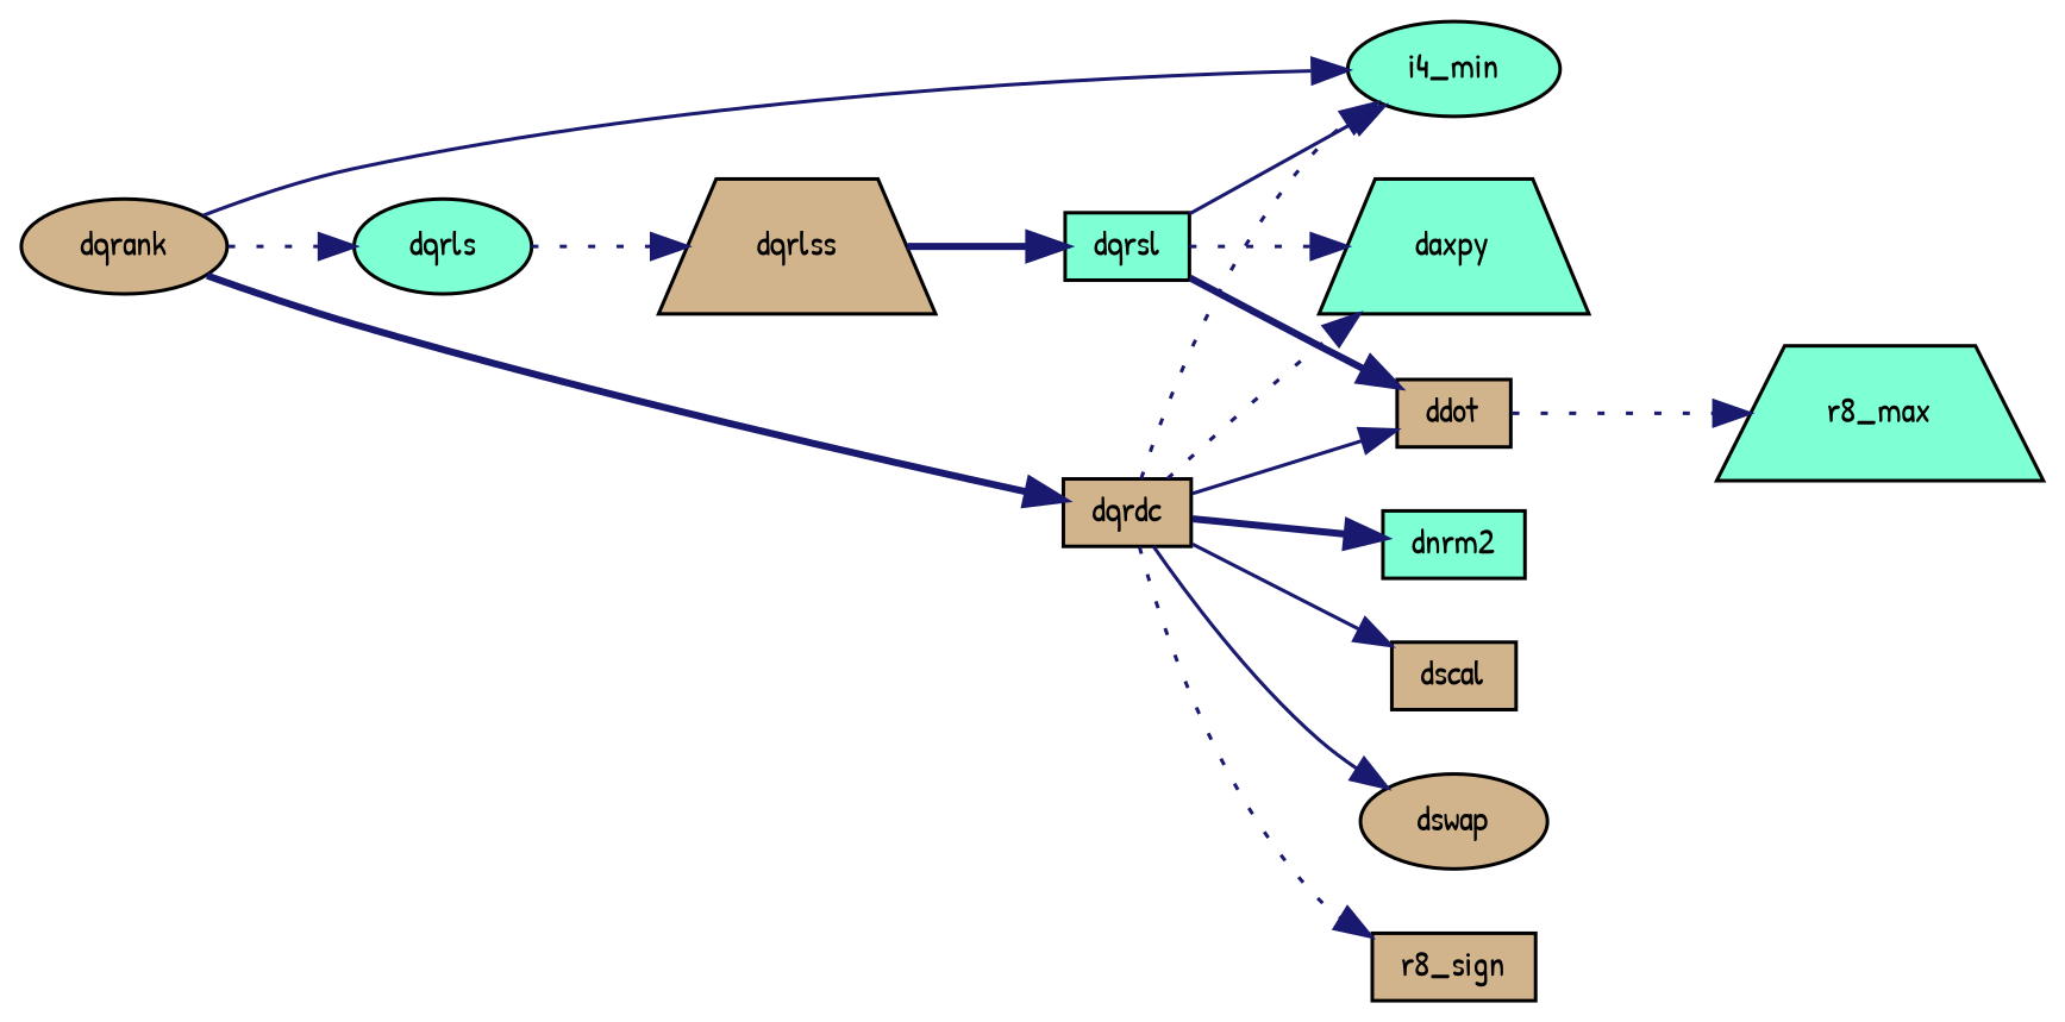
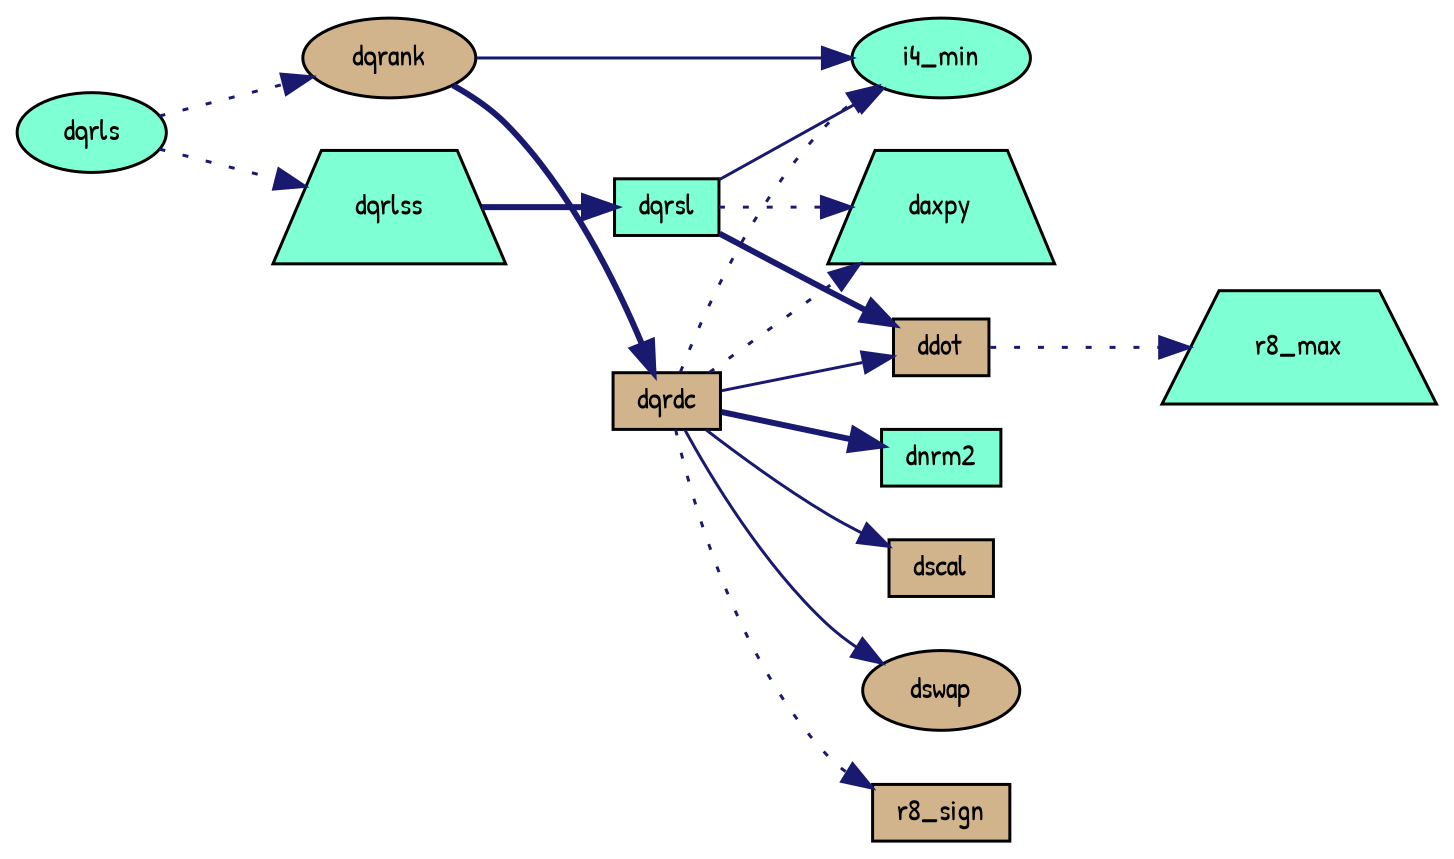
  digraph {
    fontname="Patrick Hand"
    rankdir=LR
    node [color=black fillcolor=tan fontname="Patrick Hand" fontsize=10 shape=box style=filled]
    edge [color=midnightblue fontname="Patrick Hand" fontsize=10 labelfontname=FreeSans labelfontsize=10 style=dotted]
    n1 [fillcolor=aquamarine fontcolor=black height=0.2 label=dqrls shape=ellipse width=0.4]
    n2 [height=0.2 label=dqrank shape=ellipse width=0.4]
-   n3 [height=0.2 label=dqrlss shape=trapezium width=0.4]
+   n3 [fillcolor=aquamarine height=0.2 label=dqrlss shape=trapezium width=0.4]
    n4 [height=0.2 label=dqrdc width=0.4]
    n5 [fillcolor=aquamarine height=0.2 label=i4_min shape=ellipse width=0.4]
    n6 [fillcolor=aquamarine height=0.2 label=dqrsl width=0.4]
    n7 [fillcolor=aquamarine height=0.2 label=daxpy shape=trapezium width=0.4]
    n8 [height=0.2 label=ddot width=0.4]
    n9 [fillcolor=aquamarine height=0.2 label=dnrm2 width=0.4]
    n10 [height=0.2 label=dscal width=0.4]
    n11 [height=0.2 label=dswap shape=ellipse width=0.4]
    n12 [height=0.2 label=r8_sign width=0.4]
    n13 [fillcolor=aquamarine height=0.2 label=r8_max shape=trapezium width=0.4]
-   n2 -> n1
+   n1 -> n2
    n1 -> n3
    n2 -> n4 [style=bold]
    n2 -> n5 [style=solid]
    n3 -> n6 [style=bold]
    n4 -> n5
    n4 -> n7
    n4 -> n8 [style=solid]
    n4 -> n9 [style=bold]
    n4 -> n10 [style=solid]
    n4 -> n11 [style=solid]
    n4 -> n12
    n6 -> n5 [style=solid]
    n6 -> n7
    n6 -> n8 [style=bold]
    n8 -> n13
  }
